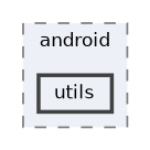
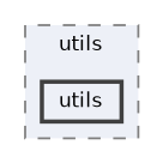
  digraph {
    compound=true
    n1 [color=grey25 fillcolor="#edf0f7" fontname=Helvetica fontsize=10 height=0.2 label=utils shape=box style="filled,bold" width=0.4]
    subgraph cluster_1 {
      bgcolor="#edf0f7"
      fontname=Helvetica
      fontsize=10
-     label=android
+     label=utils
      pencolor=grey50
      style="filled,dashed"
      n1
    }
  }
